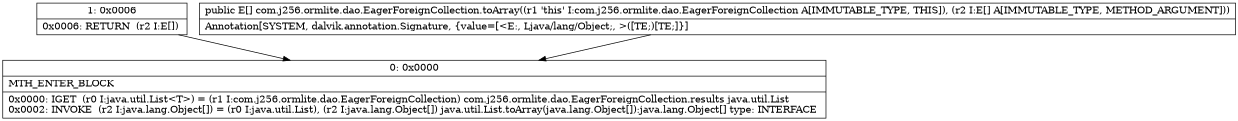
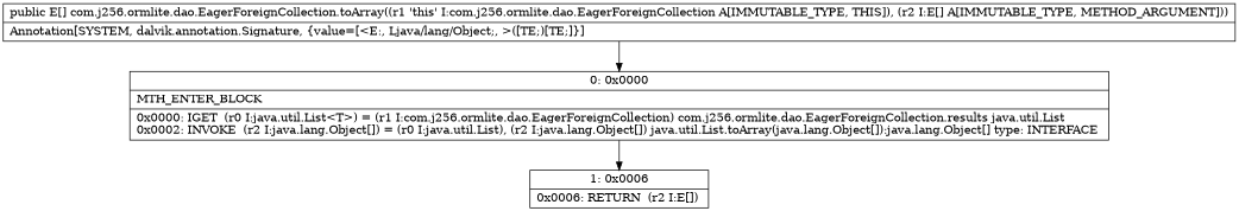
  digraph {
    node [shape=record]
    n1 [label="{0\:\ 0x0000|MTH_ENTER_BLOCK\l|0x0000: IGET  (r0 I:java.util.List\<T\>) = (r1 I:com.j256.ormlite.dao.EagerForeignCollection) com.j256.ormlite.dao.EagerForeignCollection.results java.util.List \l0x0002: INVOKE  (r2 I:java.lang.Object[]) = (r0 I:java.util.List), (r2 I:java.lang.Object[]) java.util.List.toArray(java.lang.Object[]):java.lang.Object[] type: INTERFACE \l}"]
    n2 [label="{1\:\ 0x0006|0x0006: RETURN  (r2 I:E[]) \l}"]
    n3 [label="{public E[] com.j256.ormlite.dao.EagerForeignCollection.toArray((r1 'this' I:com.j256.ormlite.dao.EagerForeignCollection A[IMMUTABLE_TYPE, THIS]), (r2 I:E[] A[IMMUTABLE_TYPE, METHOD_ARGUMENT]))  | Annotation[SYSTEM, dalvik.annotation.Signature, \{value=[\<E:, Ljava\/lang\/Object;, \>([TE;)[TE;]\}]\l}"]
-   n2 -> n1
+   n1 -> n2
    n3 -> n1
  }
